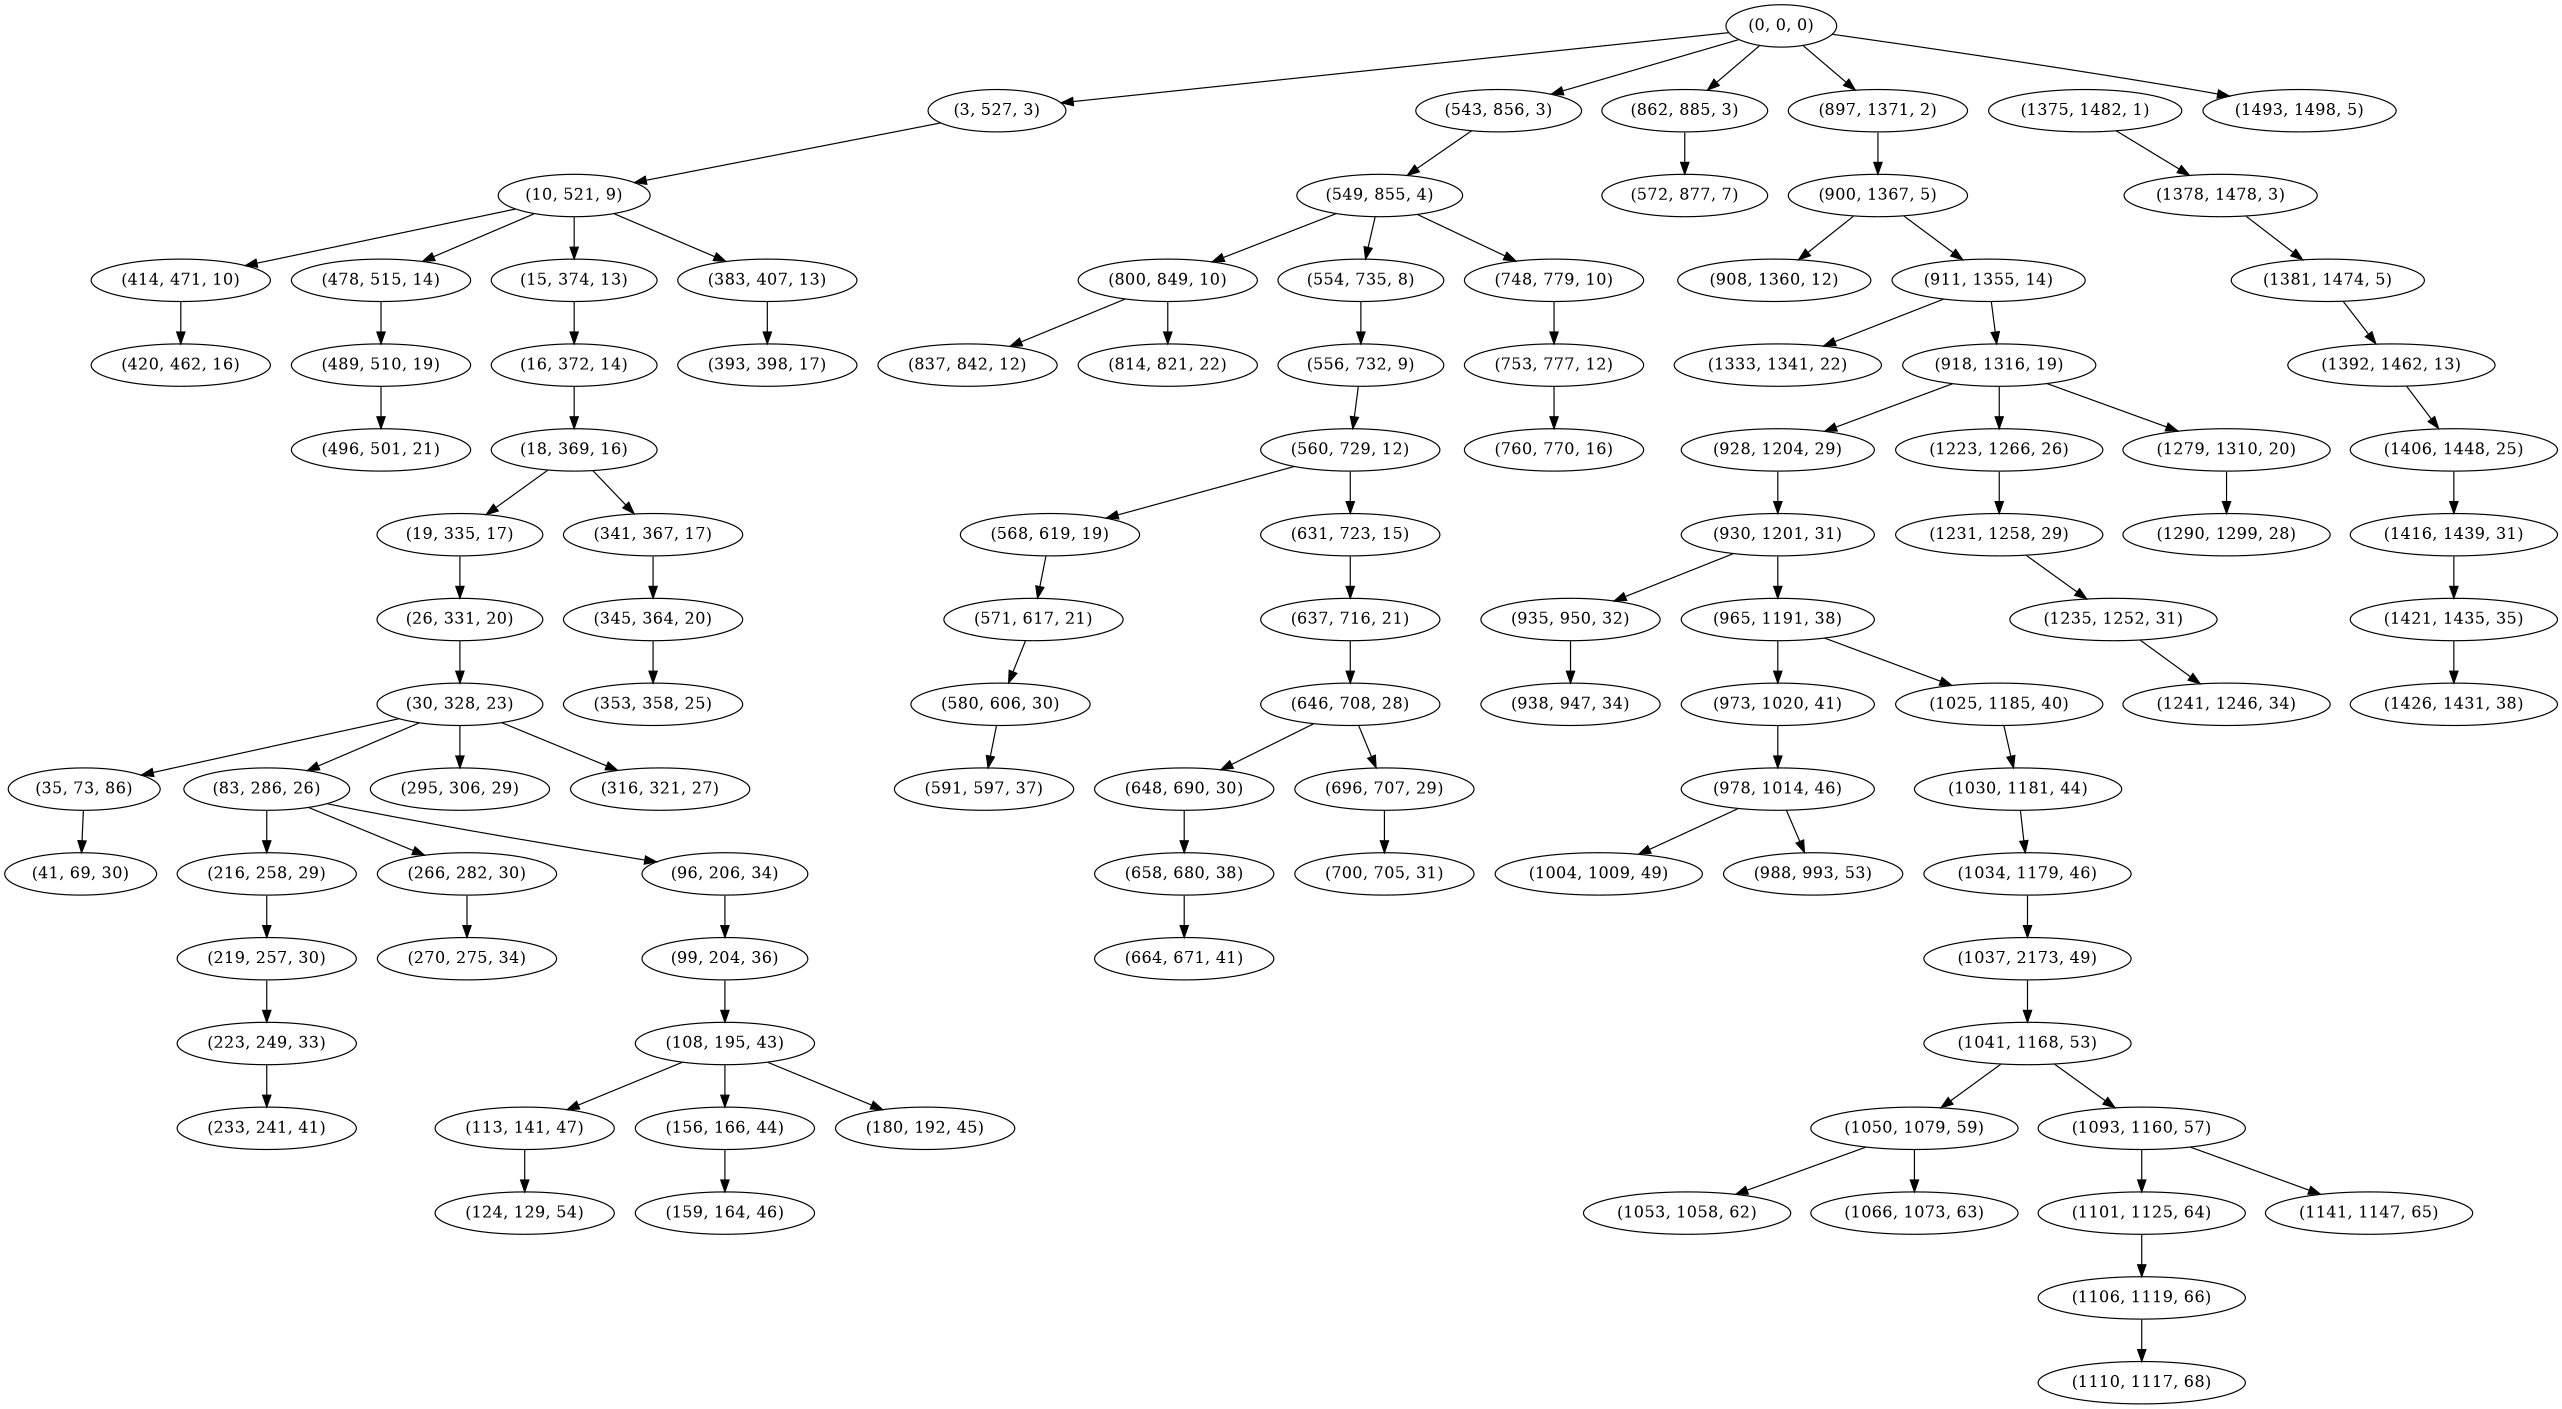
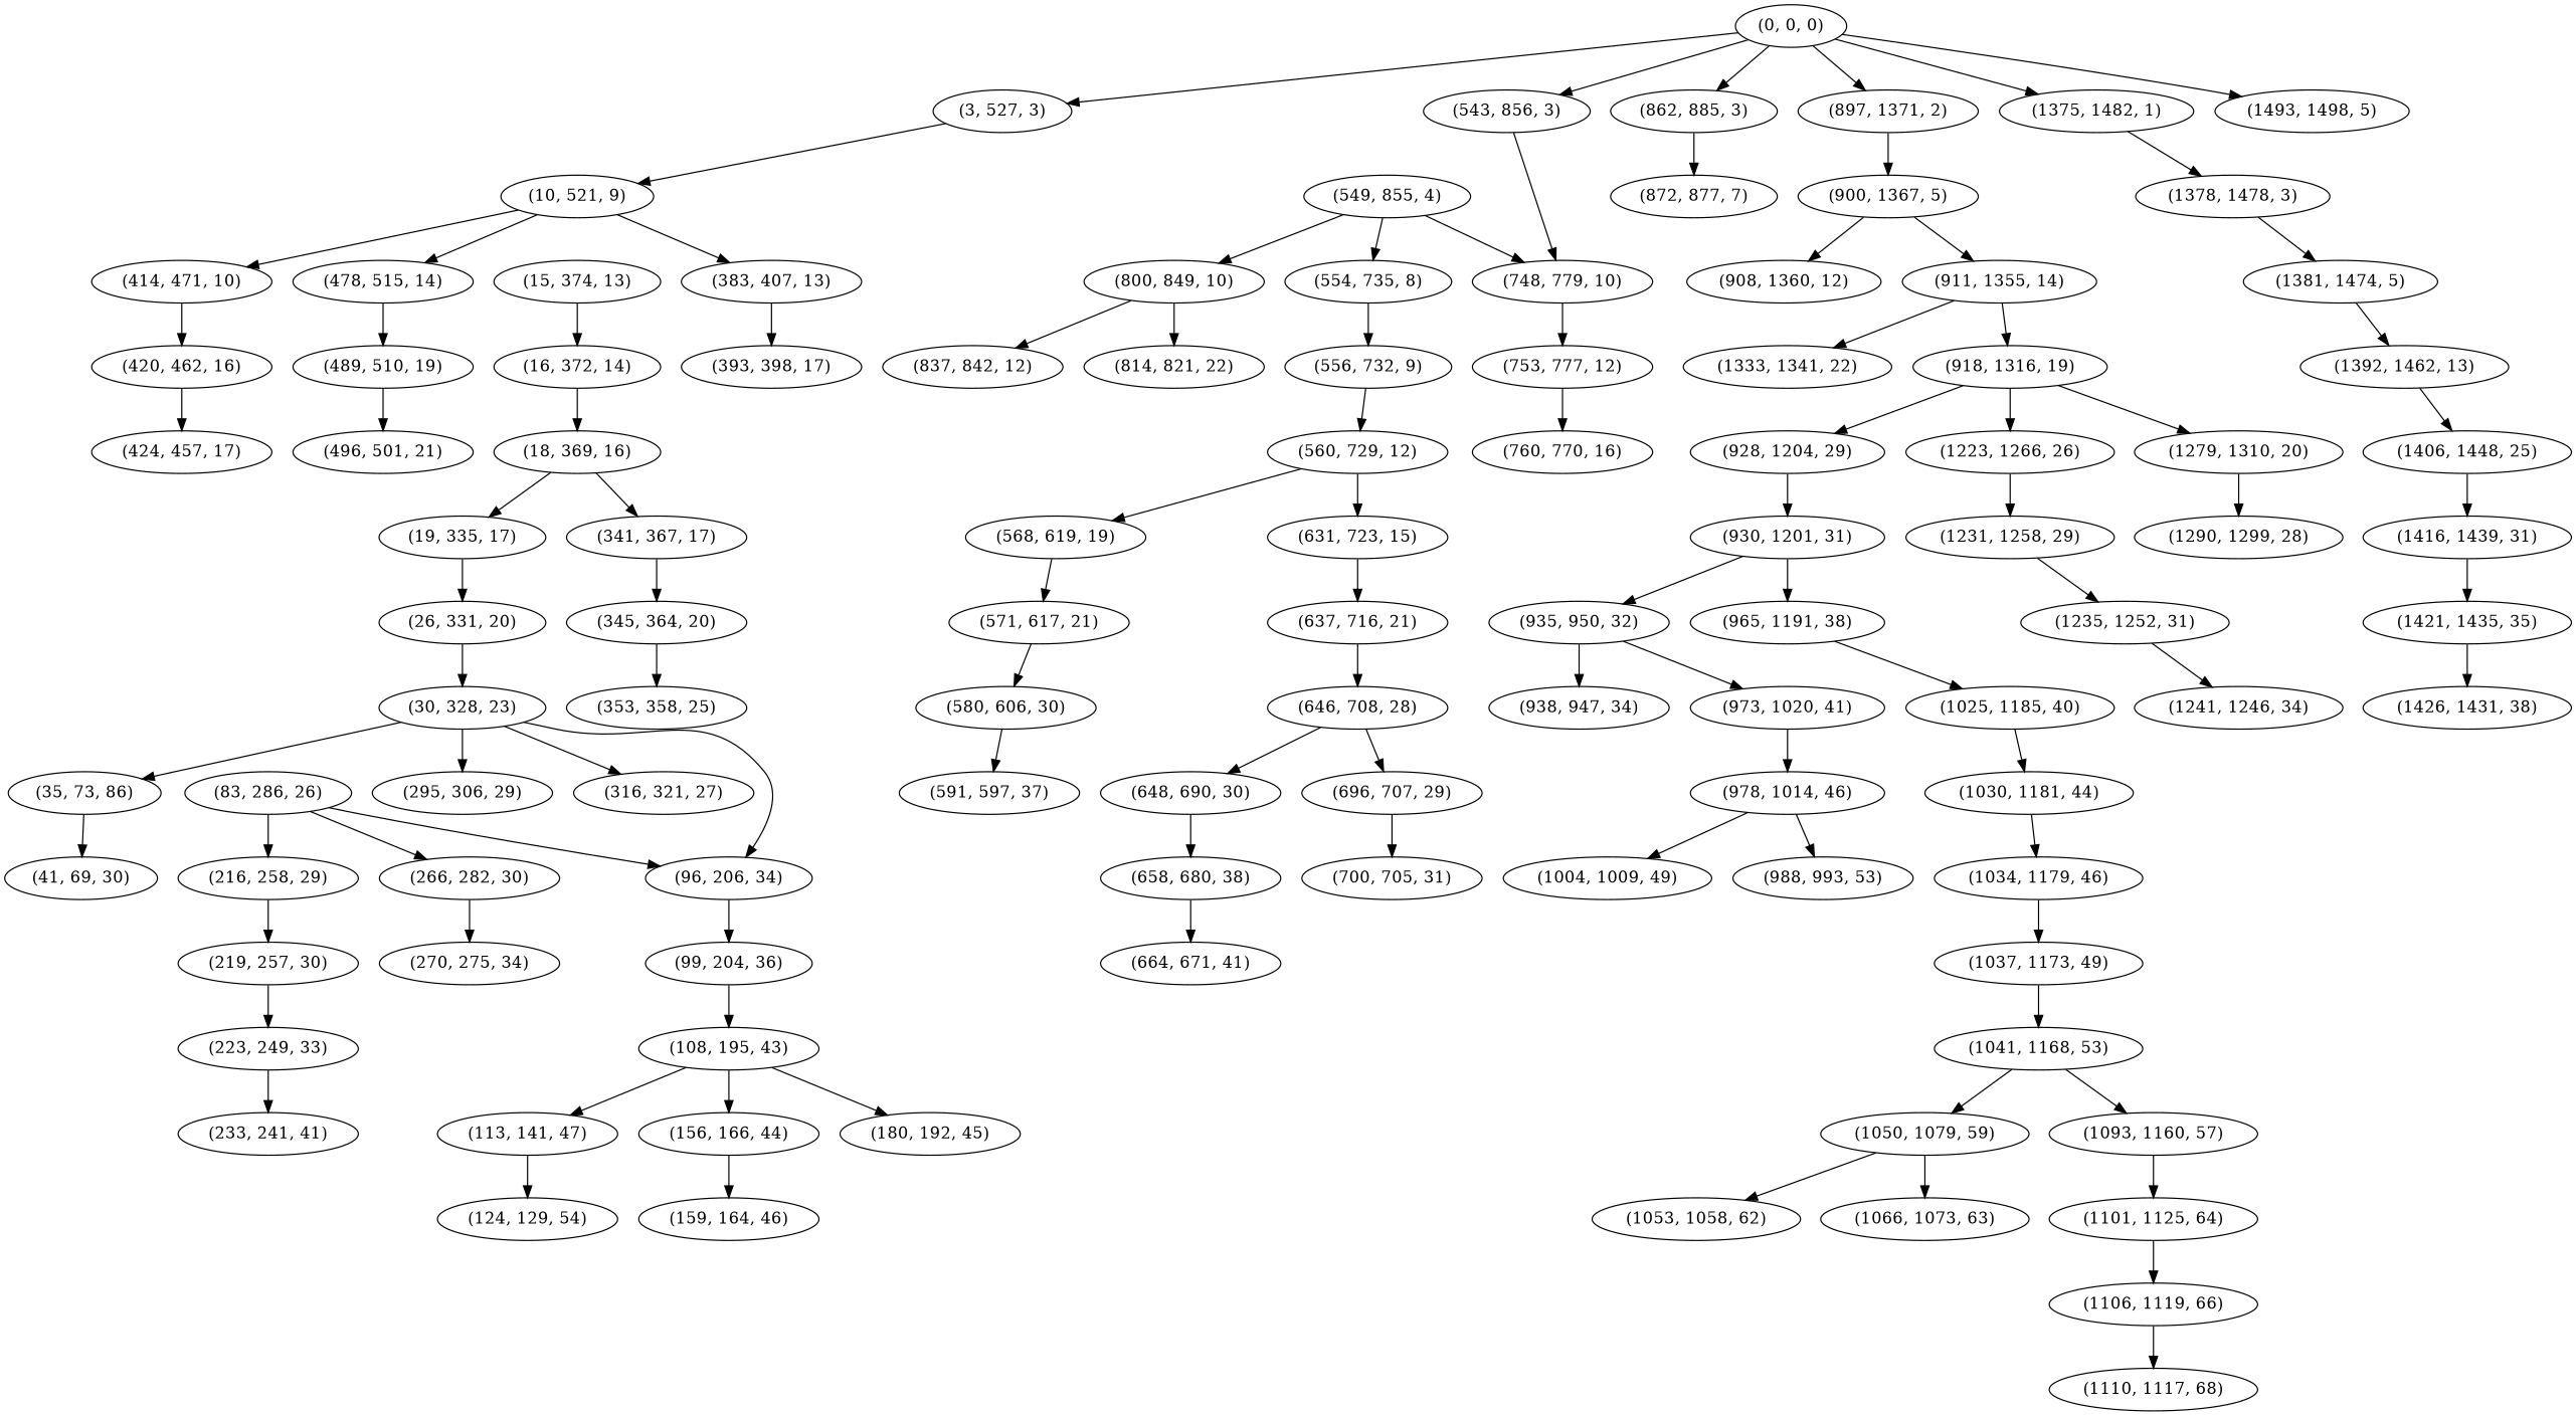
  digraph {
    "(0, 0, 0)"
    "(3, 527, 3)"
    "(543, 856, 3)"
    "(862, 885, 3)"
    "(897, 1371, 2)"
    "(1375, 1482, 1)"
    "(1493, 1498, 5)"
    "(10, 521, 9)"
    "(549, 855, 4)"
-   "(872, 877, 7)" [label="(572, 877, 7)"]
+   "(872, 877, 7)"
    "(900, 1367, 5)"
    "(1378, 1478, 3)"
    "(15, 374, 13)"
    "(383, 407, 13)"
    "(414, 471, 10)"
    "(478, 515, 14)"
    "(16, 372, 14)"
    "(393, 398, 17)"
    "(420, 462, 16)"
    "(489, 510, 19)"
    "(18, 369, 16)"
    "(19, 335, 17)"
    "(341, 367, 17)"
    "(26, 331, 20)"
    "(345, 364, 20)"
    "(30, 328, 23)"
    n27 [label="(35, 73, 86)"]
    "(83, 286, 26)"
    "(295, 306, 29)"
    "(316, 321, 27)"
    "(41, 69, 30)"
    "(96, 206, 34)"
    "(216, 258, 29)"
    "(266, 282, 30)"
    "(99, 204, 36)"
    "(219, 257, 30)"
    "(270, 275, 34)"
    "(108, 195, 43)"
    "(113, 141, 47)"
    "(156, 166, 44)"
    "(180, 192, 45)"
    "(124, 129, 54)"
    "(159, 164, 46)"
    "(223, 249, 33)"
    "(233, 241, 41)"
    "(353, 358, 25)"
+   "(424, 457, 17)"
    "(496, 501, 21)"
    "(554, 735, 8)"
    "(748, 779, 10)"
    "(800, 849, 10)"
    "(556, 732, 9)"
    "(753, 777, 12)"
    "(814, 821, 22)"
    "(837, 842, 12)"
    "(560, 729, 12)"
    "(568, 619, 19)"
    "(631, 723, 15)"
    "(571, 617, 21)"
    "(637, 716, 21)"
    "(580, 606, 30)"
    "(591, 597, 37)"
    "(646, 708, 28)"
    "(648, 690, 30)"
    "(696, 707, 29)"
    "(658, 680, 38)"
    "(700, 705, 31)"
    "(664, 671, 41)"
    "(760, 770, 16)"
    "(908, 1360, 12)"
    "(911, 1355, 14)"
    "(918, 1316, 19)"
    "(1333, 1341, 22)"
    "(928, 1204, 29)"
    "(1223, 1266, 26)"
    "(1279, 1310, 20)"
    "(930, 1201, 31)"
    "(1231, 1258, 29)"
    "(1290, 1299, 28)"
    "(935, 950, 32)"
    "(965, 1191, 38)"
    "(938, 947, 34)"
    "(973, 1020, 41)"
    "(1025, 1185, 40)"
    "(978, 1014, 46)"
    "(1030, 1181, 44)"
    "(988, 993, 53)"
    "(1004, 1009, 49)"
    "(1034, 1179, 46)"
-   "(1037, 1173, 49)" [label="(1037, 2173, 49)"]
+   "(1037, 1173, 49)"
    "(1041, 1168, 53)"
    "(1050, 1079, 59)"
    "(1093, 1160, 57)"
    "(1053, 1058, 62)"
    "(1066, 1073, 63)"
    "(1101, 1125, 64)"
-   "(1141, 1147, 65)"
    "(1106, 1119, 66)"
    "(1110, 1117, 68)"
    "(1235, 1252, 31)"
    "(1241, 1246, 34)"
    "(1381, 1474, 5)"
    "(1392, 1462, 13)"
    "(1406, 1448, 25)"
    "(1416, 1439, 31)"
    "(1421, 1435, 35)"
    "(1426, 1431, 38)"
    "(0, 0, 0)" -> "(3, 527, 3)"
    "(0, 0, 0)" -> "(543, 856, 3)"
    "(0, 0, 0)" -> "(862, 885, 3)"
    "(0, 0, 0)" -> "(897, 1371, 2)"
+   "(0, 0, 0)" -> "(1375, 1482, 1)"
    "(0, 0, 0)" -> "(1493, 1498, 5)"
    "(3, 527, 3)" -> "(10, 521, 9)"
-   "(543, 856, 3)" -> "(549, 855, 4)"
+   "(543, 856, 3)" -> "(748, 779, 10)"
    "(862, 885, 3)" -> "(872, 877, 7)"
    "(897, 1371, 2)" -> "(900, 1367, 5)"
    "(1375, 1482, 1)" -> "(1378, 1478, 3)"
-   "(10, 521, 9)" -> "(15, 374, 13)"
    "(10, 521, 9)" -> "(383, 407, 13)"
    "(10, 521, 9)" -> "(414, 471, 10)"
    "(10, 521, 9)" -> "(478, 515, 14)"
    "(549, 855, 4)" -> "(554, 735, 8)"
    "(549, 855, 4)" -> "(748, 779, 10)"
    "(549, 855, 4)" -> "(800, 849, 10)"
    "(900, 1367, 5)" -> "(908, 1360, 12)"
    "(900, 1367, 5)" -> "(911, 1355, 14)"
    "(1378, 1478, 3)" -> "(1381, 1474, 5)"
    "(15, 374, 13)" -> "(16, 372, 14)"
    "(383, 407, 13)" -> "(393, 398, 17)"
    "(414, 471, 10)" -> "(420, 462, 16)"
    "(478, 515, 14)" -> "(489, 510, 19)"
    "(16, 372, 14)" -> "(18, 369, 16)"
+   "(420, 462, 16)" -> "(424, 457, 17)"
    "(489, 510, 19)" -> "(496, 501, 21)"
    "(18, 369, 16)" -> "(19, 335, 17)"
    "(18, 369, 16)" -> "(341, 367, 17)"
    "(19, 335, 17)" -> "(26, 331, 20)"
    "(341, 367, 17)" -> "(345, 364, 20)"
    "(26, 331, 20)" -> "(30, 328, 23)"
    "(345, 364, 20)" -> "(353, 358, 25)"
    "(30, 328, 23)" -> n27
-   "(30, 328, 23)" -> "(83, 286, 26)"
+   "(30, 328, 23)" -> "(96, 206, 34)"
    "(30, 328, 23)" -> "(295, 306, 29)"
    "(30, 328, 23)" -> "(316, 321, 27)"
    n27 -> "(41, 69, 30)"
    "(83, 286, 26)" -> "(96, 206, 34)"
    "(83, 286, 26)" -> "(216, 258, 29)"
    "(83, 286, 26)" -> "(266, 282, 30)"
    "(96, 206, 34)" -> "(99, 204, 36)"
    "(216, 258, 29)" -> "(219, 257, 30)"
    "(266, 282, 30)" -> "(270, 275, 34)"
    "(99, 204, 36)" -> "(108, 195, 43)"
    "(219, 257, 30)" -> "(223, 249, 33)"
    "(108, 195, 43)" -> "(113, 141, 47)"
    "(108, 195, 43)" -> "(156, 166, 44)"
    "(108, 195, 43)" -> "(180, 192, 45)"
    "(113, 141, 47)" -> "(124, 129, 54)"
    "(156, 166, 44)" -> "(159, 164, 46)"
    "(223, 249, 33)" -> "(233, 241, 41)"
    "(554, 735, 8)" -> "(556, 732, 9)"
    "(748, 779, 10)" -> "(753, 777, 12)"
    "(800, 849, 10)" -> "(814, 821, 22)"
    "(800, 849, 10)" -> "(837, 842, 12)"
    "(556, 732, 9)" -> "(560, 729, 12)"
    "(753, 777, 12)" -> "(760, 770, 16)"
    "(560, 729, 12)" -> "(568, 619, 19)"
    "(560, 729, 12)" -> "(631, 723, 15)"
    "(568, 619, 19)" -> "(571, 617, 21)"
    "(631, 723, 15)" -> "(637, 716, 21)"
    "(571, 617, 21)" -> "(580, 606, 30)"
    "(637, 716, 21)" -> "(646, 708, 28)"
    "(580, 606, 30)" -> "(591, 597, 37)"
    "(646, 708, 28)" -> "(648, 690, 30)"
    "(646, 708, 28)" -> "(696, 707, 29)"
    "(648, 690, 30)" -> "(658, 680, 38)"
    "(696, 707, 29)" -> "(700, 705, 31)"
    "(658, 680, 38)" -> "(664, 671, 41)"
    "(911, 1355, 14)" -> "(918, 1316, 19)"
    "(911, 1355, 14)" -> "(1333, 1341, 22)"
    "(918, 1316, 19)" -> "(928, 1204, 29)"
    "(918, 1316, 19)" -> "(1223, 1266, 26)"
    "(918, 1316, 19)" -> "(1279, 1310, 20)"
    "(928, 1204, 29)" -> "(930, 1201, 31)"
    "(1223, 1266, 26)" -> "(1231, 1258, 29)"
    "(1279, 1310, 20)" -> "(1290, 1299, 28)"
    "(930, 1201, 31)" -> "(935, 950, 32)"
    "(930, 1201, 31)" -> "(965, 1191, 38)"
    "(1231, 1258, 29)" -> "(1235, 1252, 31)"
    "(935, 950, 32)" -> "(938, 947, 34)"
-   "(965, 1191, 38)" -> "(973, 1020, 41)"
+   "(935, 950, 32)" -> "(973, 1020, 41)"
    "(965, 1191, 38)" -> "(1025, 1185, 40)"
    "(973, 1020, 41)" -> "(978, 1014, 46)"
    "(1025, 1185, 40)" -> "(1030, 1181, 44)"
    "(978, 1014, 46)" -> "(988, 993, 53)"
    "(978, 1014, 46)" -> "(1004, 1009, 49)"
    "(1030, 1181, 44)" -> "(1034, 1179, 46)"
    "(1034, 1179, 46)" -> "(1037, 1173, 49)"
    "(1037, 1173, 49)" -> "(1041, 1168, 53)"
    "(1041, 1168, 53)" -> "(1050, 1079, 59)"
    "(1041, 1168, 53)" -> "(1093, 1160, 57)"
    "(1050, 1079, 59)" -> "(1053, 1058, 62)"
    "(1050, 1079, 59)" -> "(1066, 1073, 63)"
    "(1093, 1160, 57)" -> "(1101, 1125, 64)"
-   "(1093, 1160, 57)" -> "(1141, 1147, 65)"
    "(1101, 1125, 64)" -> "(1106, 1119, 66)"
    "(1106, 1119, 66)" -> "(1110, 1117, 68)"
    "(1235, 1252, 31)" -> "(1241, 1246, 34)"
    "(1381, 1474, 5)" -> "(1392, 1462, 13)"
    "(1392, 1462, 13)" -> "(1406, 1448, 25)"
    "(1406, 1448, 25)" -> "(1416, 1439, 31)"
    "(1416, 1439, 31)" -> "(1421, 1435, 35)"
    "(1421, 1435, 35)" -> "(1426, 1431, 38)"
  }
